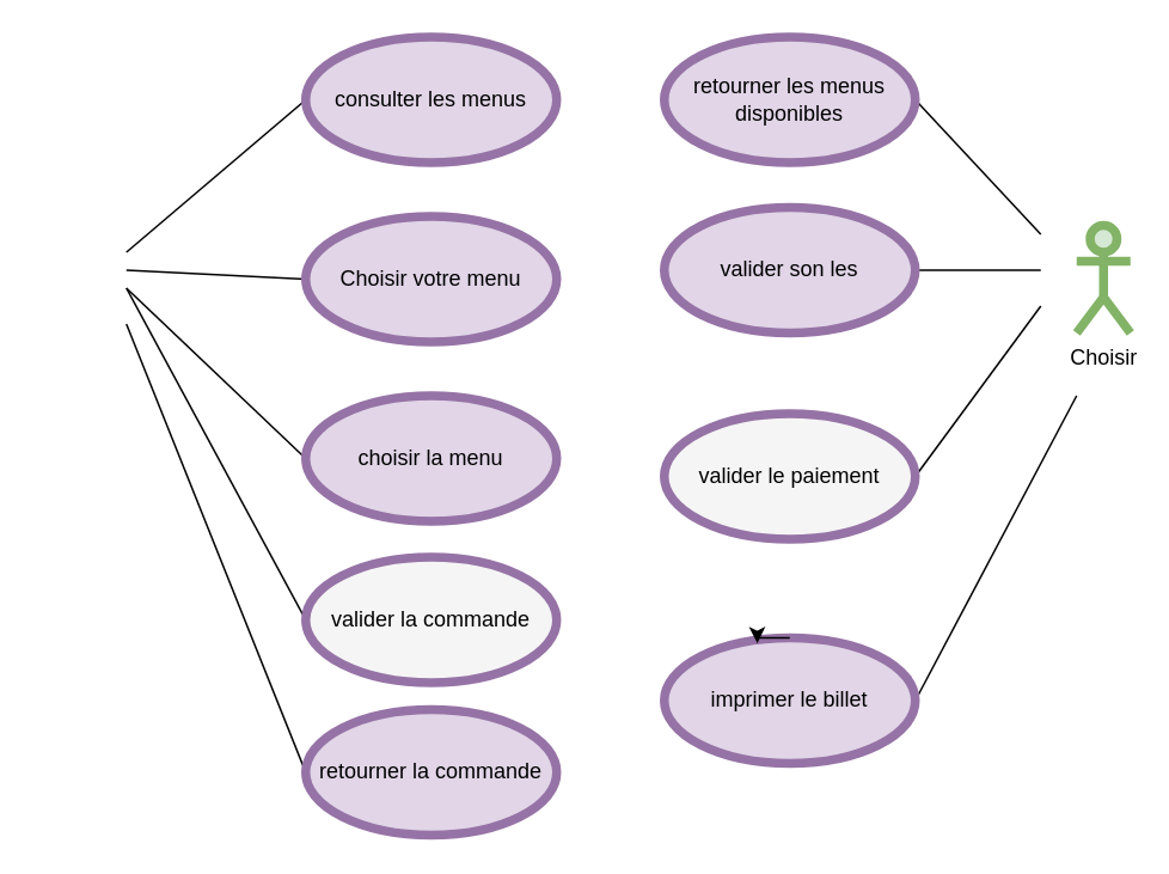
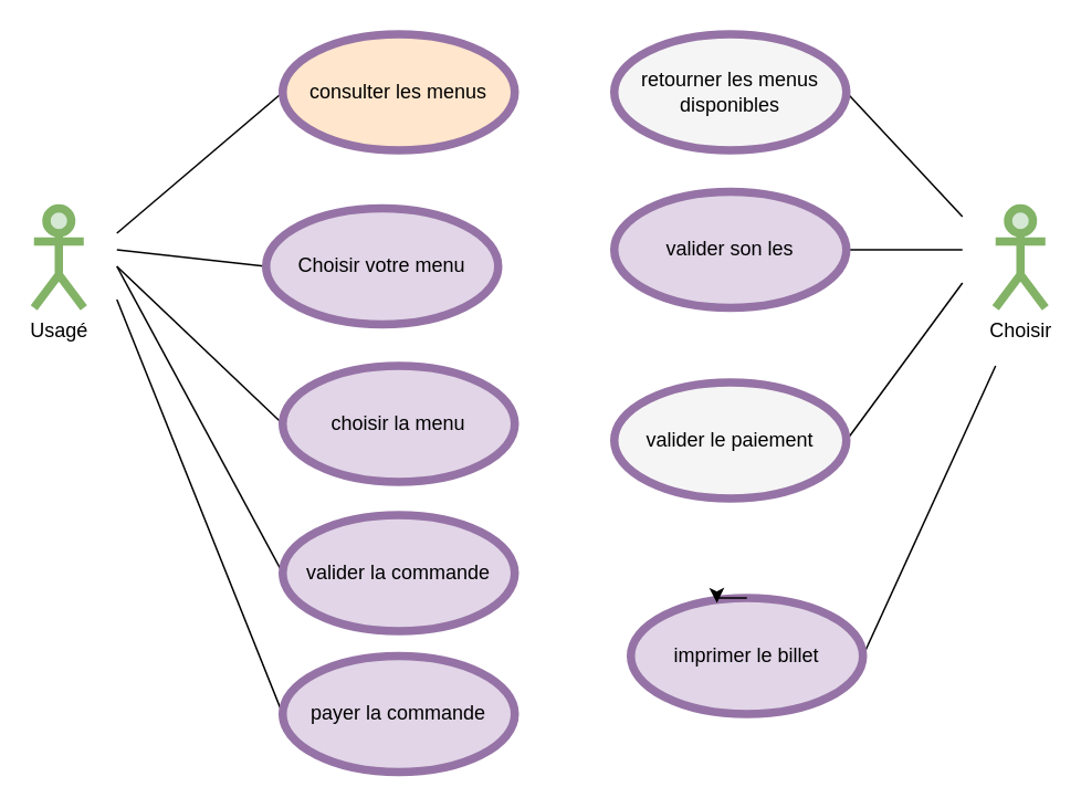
  <mxCell id="0" />
  <mxCell id="1" parent="0" />
+ <mxCell id="2" value="Usagé" style="shape=umlActor;verticalLabelPosition=bottom;verticalAlign=top;html=1;fillColor=#d5e8d4;strokeColor=#82b366;strokeWidth=5;" parent="1" vertex="1"><mxGeometry x="20" y="125" width="30" height="60" as="geometry" /></mxCell>
  <mxCell id="3" style="rounded=0;orthogonalLoop=1;jettySize=auto;html=1;exitX=0;exitY=0.5;exitDx=0;exitDy=0;endArrow=none;endFill=0;strokeColor=#000000;" parent="1" source="4" edge="1"><mxGeometry relative="1" as="geometry"><mxPoint x="70" y="140" as="targetPoint" /></mxGeometry></mxCell>
- <mxCell id="4" value="consulter les menus" style="ellipse;whiteSpace=wrap;html=1;fillColor=#e1d5e7;strokeColor=#9673a6;strokeWidth=5;" parent="1" vertex="1"><mxGeometry x="170" y="20" width="140" height="70" as="geometry" /></mxCell>
+ <mxCell id="4" value="consulter les menus" style="ellipse;whiteSpace=wrap;html=1;fillColor=#ffe6cc;strokeColor=#9673a6;strokeWidth=5;" parent="1" vertex="1"><mxGeometry x="170" y="20" width="140" height="70" as="geometry" /></mxCell>
  <mxCell id="5" style="edgeStyle=none;rounded=0;orthogonalLoop=1;jettySize=auto;html=1;exitX=0;exitY=0.5;exitDx=0;exitDy=0;endArrow=none;endFill=0;strokeColor=#000000;" parent="1" source="6" edge="1"><mxGeometry relative="1" as="geometry"><mxPoint x="70" y="150" as="targetPoint" /></mxGeometry></mxCell>
- <mxCell id="6" value="Choisir votre menu" style="ellipse;whiteSpace=wrap;html=1;fillColor=#e1d5e7;strokeColor=#9673a6;strokeWidth=5;" parent="1" vertex="1"><mxGeometry x="170" y="120" width="140" height="70" as="geometry" /></mxCell>
+ <mxCell id="6" value="Choisir votre menu" style="ellipse;whiteSpace=wrap;html=1;fillColor=#e1d5e7;strokeColor=#9673a6;strokeWidth=5;" parent="1" vertex="1"><mxGeometry x="160" y="125" width="140" height="70" as="geometry" /></mxCell>
  <mxCell id="7" style="edgeStyle=none;rounded=0;orthogonalLoop=1;jettySize=auto;html=1;exitX=0;exitY=0.5;exitDx=0;exitDy=0;endArrow=none;endFill=0;strokeColor=#000000;" parent="1" source="8" edge="1"><mxGeometry relative="1" as="geometry"><mxPoint x="70" y="160" as="targetPoint" /></mxGeometry></mxCell>
  <mxCell id="8" value="choisir la menu" style="ellipse;whiteSpace=wrap;html=1;fillColor=#e1d5e7;strokeColor=#9673a6;strokeWidth=5;" parent="1" vertex="1"><mxGeometry x="170" y="220" width="140" height="70" as="geometry" /></mxCell>
  <mxCell id="9" value="Choisir" style="shape=umlActor;verticalLabelPosition=bottom;verticalAlign=top;html=1;fillColor=#d5e8d4;strokeColor=#82b366;strokeWidth=5;" parent="1" vertex="1"><mxGeometry x="600" y="125" width="30" height="60" as="geometry" /></mxCell>
  <mxCell id="10" style="edgeStyle=none;rounded=0;orthogonalLoop=1;jettySize=auto;html=1;exitX=1;exitY=0.5;exitDx=0;exitDy=0;endArrow=none;endFill=0;strokeColor=#000000;" parent="1" source="11" edge="1"><mxGeometry relative="1" as="geometry"><mxPoint x="580" y="170" as="targetPoint" /></mxGeometry></mxCell>
  <mxCell id="11" value="valider le paiement" style="ellipse;whiteSpace=wrap;html=1;fillColor=#f5f5f5;strokeColor=#9673a6;strokeWidth=5;" parent="1" vertex="1"><mxGeometry x="370" y="230" width="140" height="70" as="geometry" /></mxCell>
  <mxCell id="12" style="edgeStyle=none;rounded=0;orthogonalLoop=1;jettySize=auto;html=1;exitX=1;exitY=0.5;exitDx=0;exitDy=0;endArrow=none;endFill=0;strokeColor=#000000;" parent="1" source="13" edge="1"><mxGeometry relative="1" as="geometry"><mxPoint x="580" y="130" as="targetPoint" /></mxGeometry></mxCell>
- <mxCell id="13" value="retourner les menus disponibles" style="ellipse;whiteSpace=wrap;html=1;fillColor=#e1d5e7;strokeColor=#9673a6;strokeWidth=5;" parent="1" vertex="1"><mxGeometry x="370" y="20" width="140" height="70" as="geometry" /></mxCell>
+ <mxCell id="13" value="retourner les menus disponibles" style="ellipse;whiteSpace=wrap;html=1;fillColor=#f5f5f5;strokeColor=#9673a6;strokeWidth=5;" parent="1" vertex="1"><mxGeometry x="370" y="20" width="140" height="70" as="geometry" /></mxCell>
  <mxCell id="14" style="edgeStyle=none;rounded=0;orthogonalLoop=1;jettySize=auto;html=1;exitX=1;exitY=0.5;exitDx=0;exitDy=0;endArrow=none;endFill=0;strokeColor=#000000;" parent="1" source="15" edge="1"><mxGeometry relative="1" as="geometry"><mxPoint x="580" y="150" as="targetPoint" /></mxGeometry></mxCell>
  <mxCell id="15" value="valider son les" style="ellipse;whiteSpace=wrap;html=1;fillColor=#e1d5e7;strokeColor=#9673a6;strokeWidth=5;" parent="1" vertex="1"><mxGeometry x="370" y="115" width="140" height="70" as="geometry" /></mxCell>
  <mxCell id="16" style="edgeStyle=none;rounded=0;orthogonalLoop=1;jettySize=auto;html=1;exitX=0;exitY=0.5;exitDx=0;exitDy=0;endArrow=none;endFill=0;strokeColor=#000000;" parent="1" source="17" edge="1"><mxGeometry relative="1" as="geometry"><mxPoint x="70" y="180" as="targetPoint" /></mxGeometry></mxCell>
- <mxCell id="17" value="retourner la commande" style="ellipse;whiteSpace=wrap;html=1;fillColor=#e1d5e7;strokeColor=#9673a6;strokeWidth=5;" parent="1" vertex="1"><mxGeometry x="170" y="395" width="140" height="70" as="geometry" /></mxCell>
+ <mxCell id="17" value="payer la commande" style="ellipse;whiteSpace=wrap;html=1;fillColor=#e1d5e7;strokeColor=#9673a6;strokeWidth=5;" parent="1" vertex="1"><mxGeometry x="170" y="395" width="140" height="70" as="geometry" /></mxCell>
  <mxCell id="18" style="edgeStyle=none;rounded=0;orthogonalLoop=1;jettySize=auto;html=1;exitX=0;exitY=0.5;exitDx=0;exitDy=0;endArrow=none;endFill=0;strokeColor=#000000;" edge="1" parent="1" source="19"><mxGeometry relative="1" as="geometry"><mxPoint x="70" y="160" as="targetPoint" /><mxPoint x="170" y="355" as="sourcePoint" /></mxGeometry></mxCell>
- <mxCell id="19" value="valider la commande" style="ellipse;whiteSpace=wrap;html=1;fillColor=#f5f5f5;strokeColor=#9673a6;strokeWidth=5;" vertex="1" parent="1"><mxGeometry x="170" y="310" width="140" height="70" as="geometry" /></mxCell>
+ <mxCell id="19" value="valider la commande" style="ellipse;whiteSpace=wrap;html=1;fillColor=#e1d5e7;strokeColor=#9673a6;strokeWidth=5;" vertex="1" parent="1"><mxGeometry x="170" y="310" width="140" height="70" as="geometry" /></mxCell>
  <mxCell id="20" style="edgeStyle=none;rounded=0;orthogonalLoop=1;jettySize=auto;html=1;exitX=1;exitY=0.5;exitDx=0;exitDy=0;endArrow=none;endFill=0;strokeColor=#000000;" edge="1" parent="1" source="21"><mxGeometry relative="1" as="geometry"><mxPoint x="600" y="220" as="targetPoint" /><mxPoint x="540" y="395" as="sourcePoint" /></mxGeometry></mxCell>
- <mxCell id="21" value="imprimer le billet" style="ellipse;whiteSpace=wrap;html=1;fillColor=#e1d5e7;strokeColor=#9673a6;strokeWidth=5;" vertex="1" parent="1"><mxGeometry x="370" y="355" width="140" height="70" as="geometry" /></mxCell>
+ <mxCell id="21" value="imprimer le billet" style="ellipse;whiteSpace=wrap;html=1;fillColor=#e1d5e7;strokeColor=#9673a6;strokeWidth=5;" vertex="1" parent="1"><mxGeometry x="380" y="360" width="140" height="70" as="geometry" /></mxCell>
  <mxCell id="22" style="edgeStyle=orthogonalEdgeStyle;rounded=0;orthogonalLoop=1;jettySize=auto;html=1;exitX=0.5;exitY=0;exitDx=0;exitDy=0;entryX=0.371;entryY=0.043;entryDx=0;entryDy=0;entryPerimeter=0;" edge="1" parent="1" source="21" target="21"><mxGeometry relative="1" as="geometry" /></mxCell>
